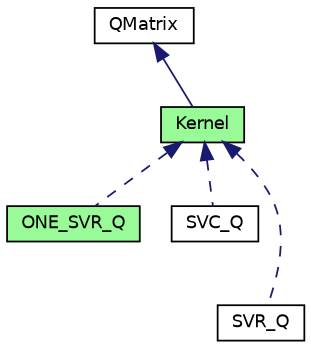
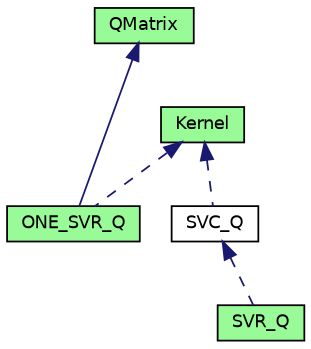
  digraph {
    node [color=black fillcolor=white fontname=Helvetica fontsize=10 shape=record style=filled]
    edge [color=midnightblue dir=back fontname=Helvetica fontsize=10 labelfontname=Helvetica labelfontsize=10 style=dashed]
    n1 [fillcolor=palegreen fontcolor=black height=0.2 label=Kernel width=0.4]
    n2 [fillcolor=palegreen height=0.2 label=ONE_SVR_Q width=0.4]
    n3 [height=0.2 label=SVC_Q width=0.4]
-   n4 [height=0.2 label=SVR_Q width=0.4]
-   n5 [height=0.2 label=QMatrix width=0.4]
+   n4 [fillcolor=palegreen height=0.2 label=SVR_Q width=0.4]
+   n5 [fillcolor=palegreen height=0.2 label=QMatrix width=0.4]
    n1 -> n2
    n1 -> n3
-   n1 -> n4
-   n5 -> n1 [style=solid]
+   n3 -> n4
+   n5 -> n2 [style=solid]
  }
